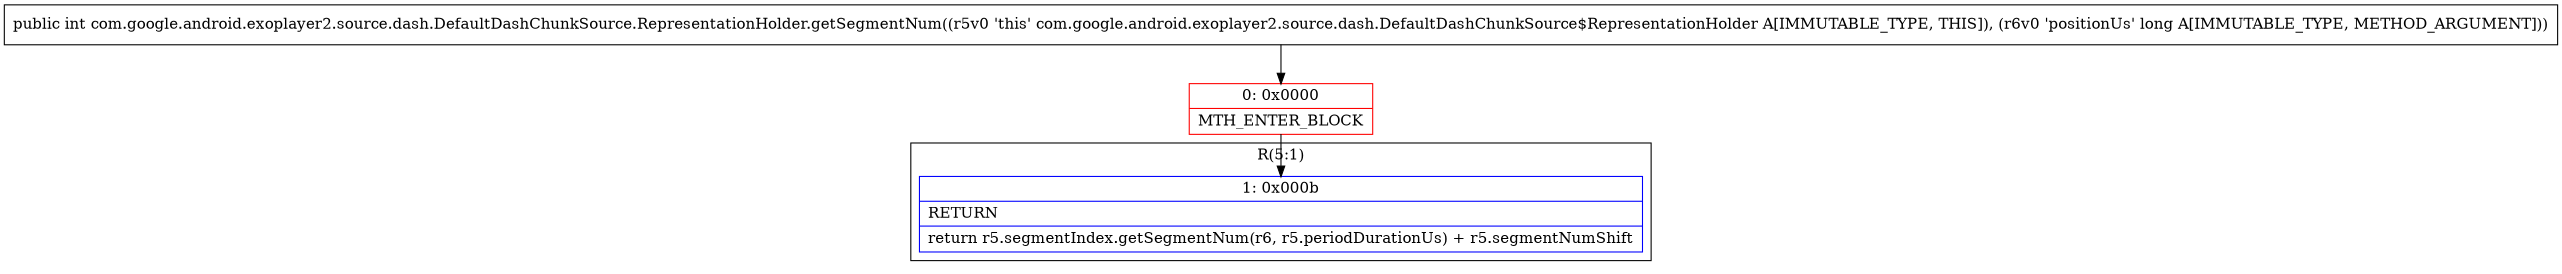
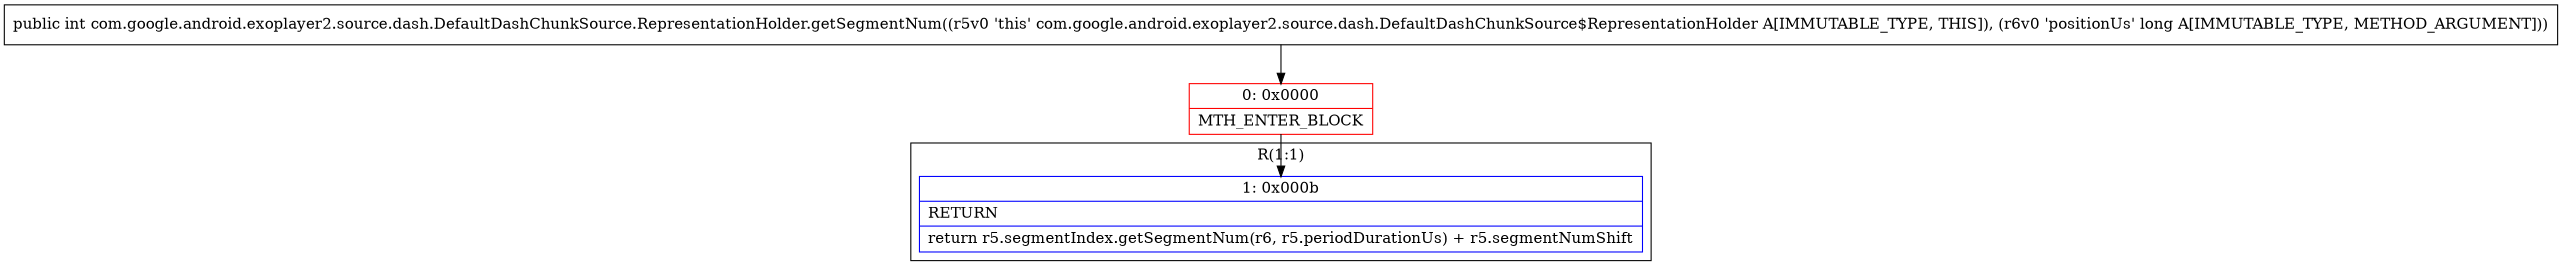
  digraph {
    node [shape=record]
    n1 [color=blue label="{1\:\ 0x000b|RETURN\l|return r5.segmentIndex.getSegmentNum(r6, r5.periodDurationUs) + r5.segmentNumShift\l}"]
    n2 [color=red label="{0\:\ 0x0000|MTH_ENTER_BLOCK\l}"]
    n3 [label="{public int com.google.android.exoplayer2.source.dash.DefaultDashChunkSource.RepresentationHolder.getSegmentNum((r5v0 'this' com.google.android.exoplayer2.source.dash.DefaultDashChunkSource$RepresentationHolder A[IMMUTABLE_TYPE, THIS]), (r6v0 'positionUs' long A[IMMUTABLE_TYPE, METHOD_ARGUMENT])) }"]
    subgraph cluster_1 {
-     label="R(5:1)"
+     label="R(1:1)"
      n1
    }
    n2 -> n1
    n3 -> n2
  }
